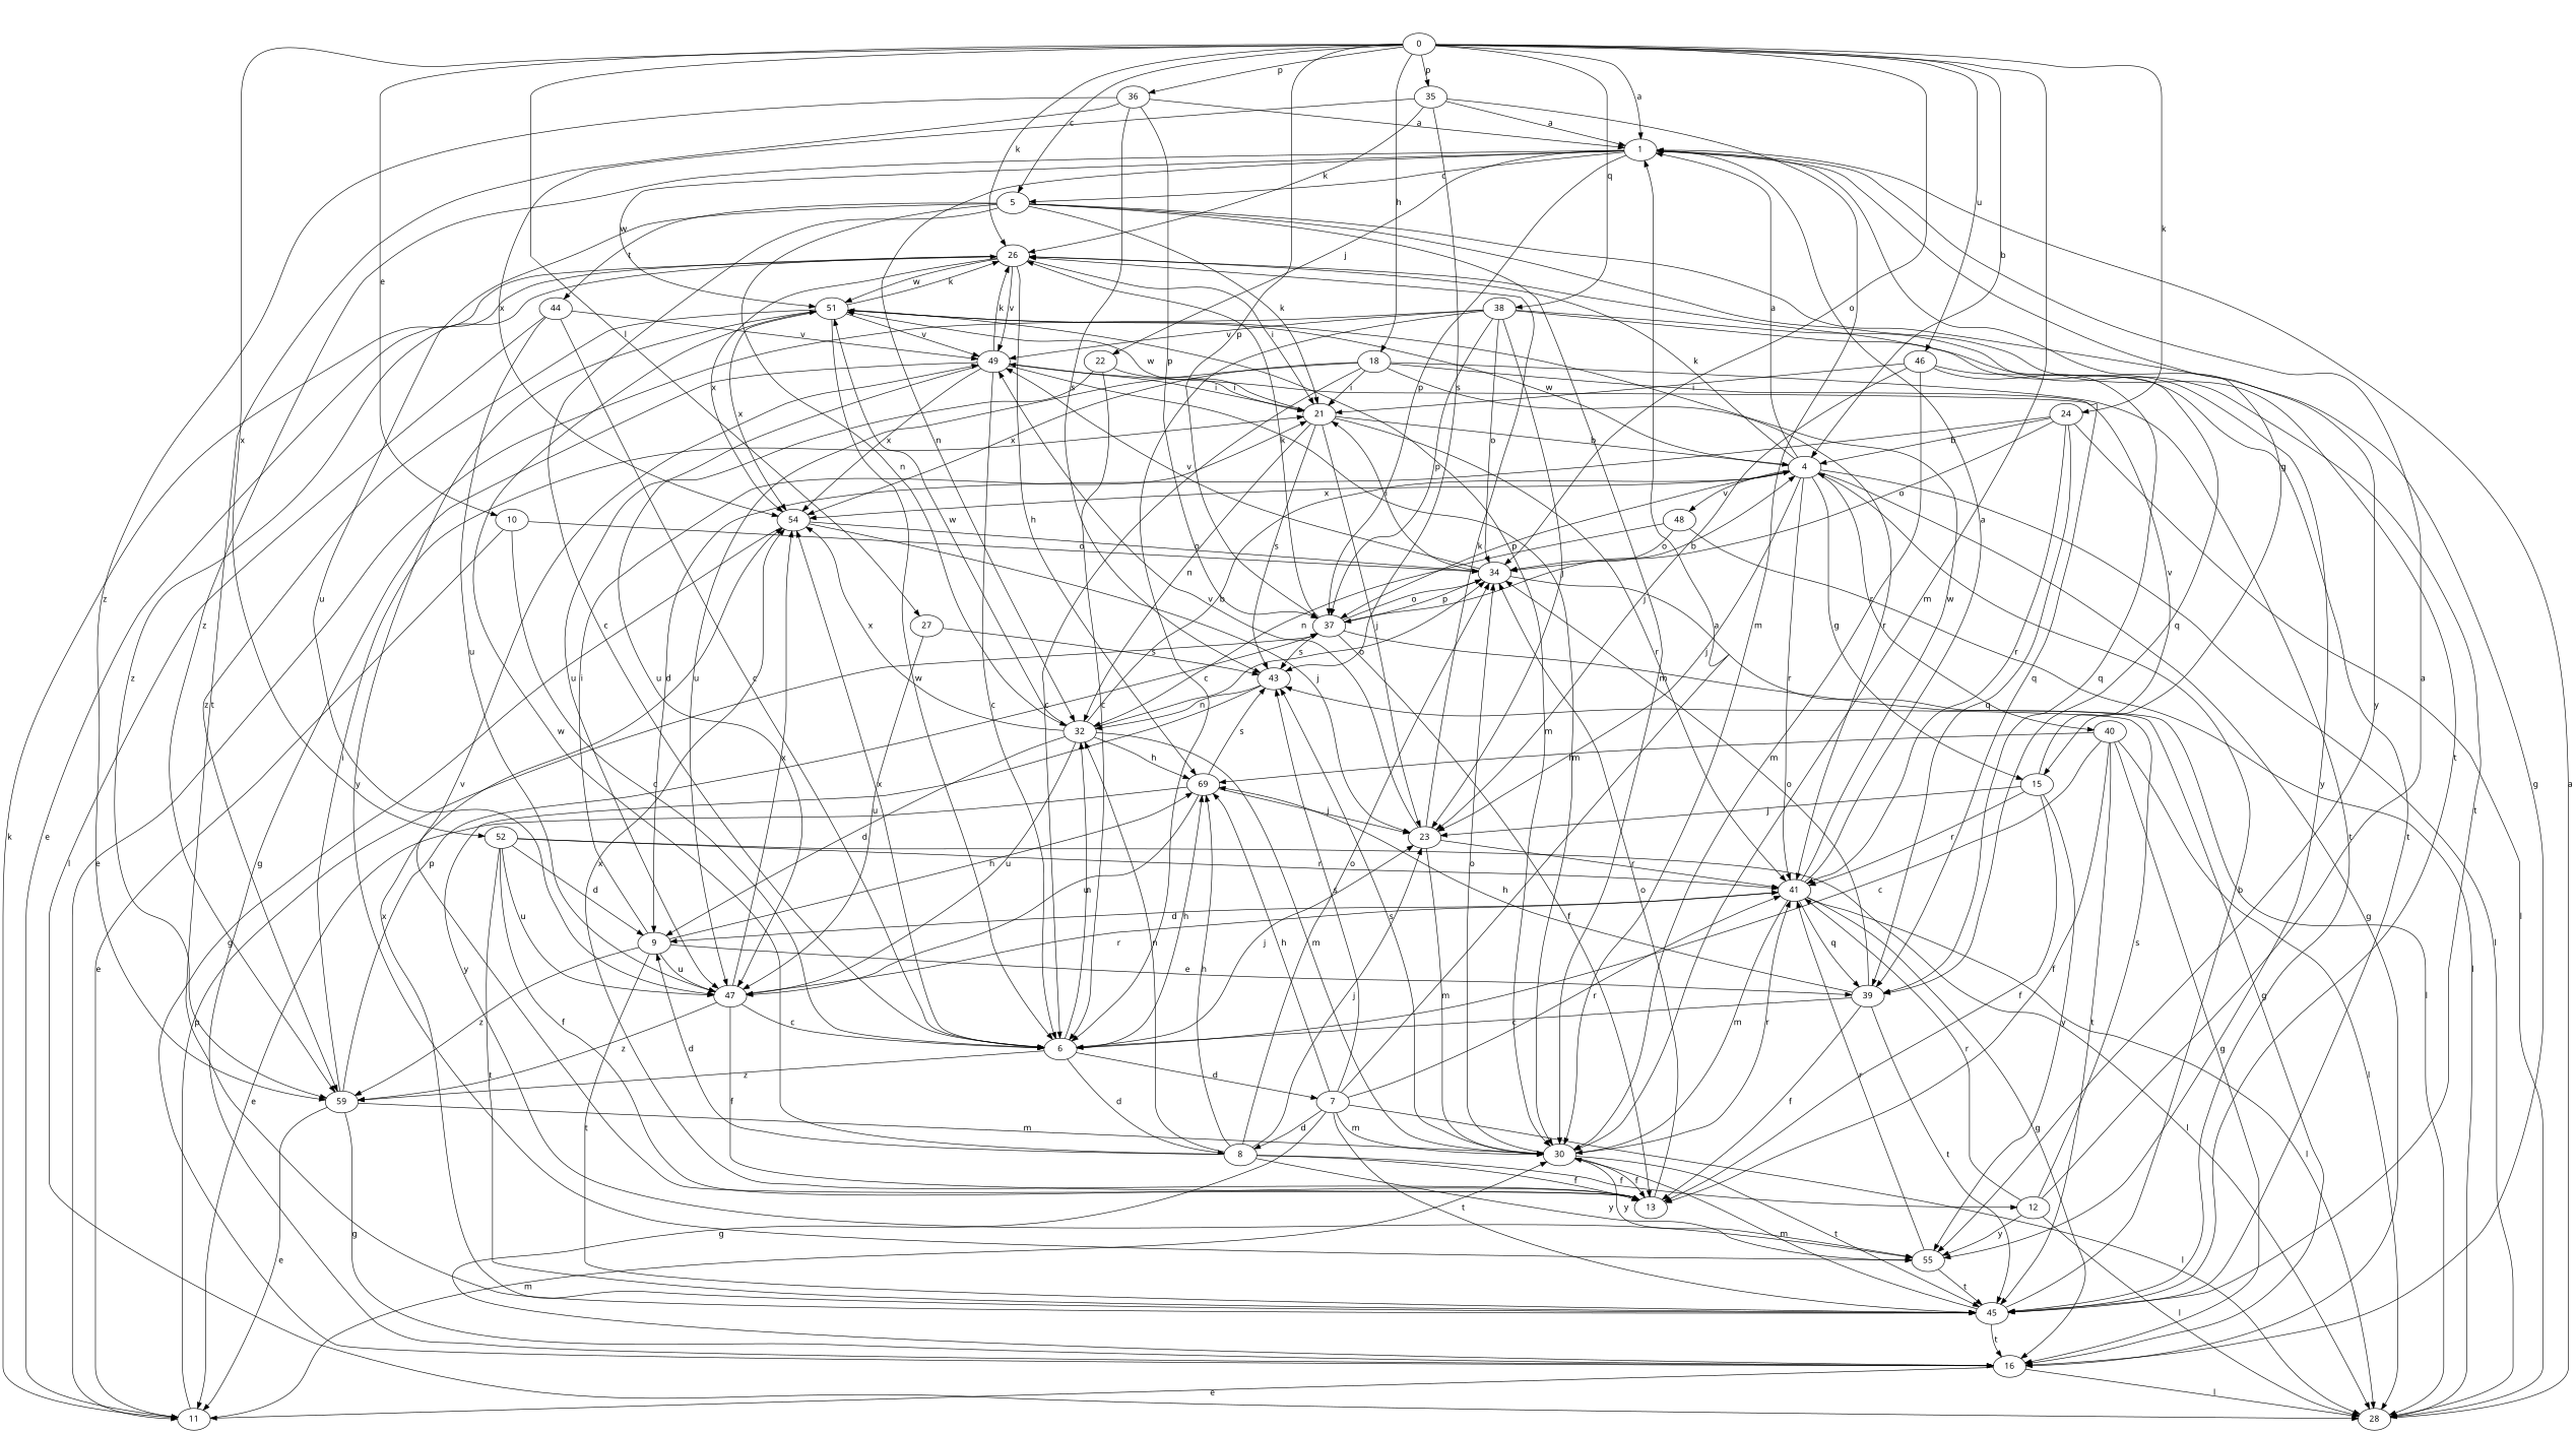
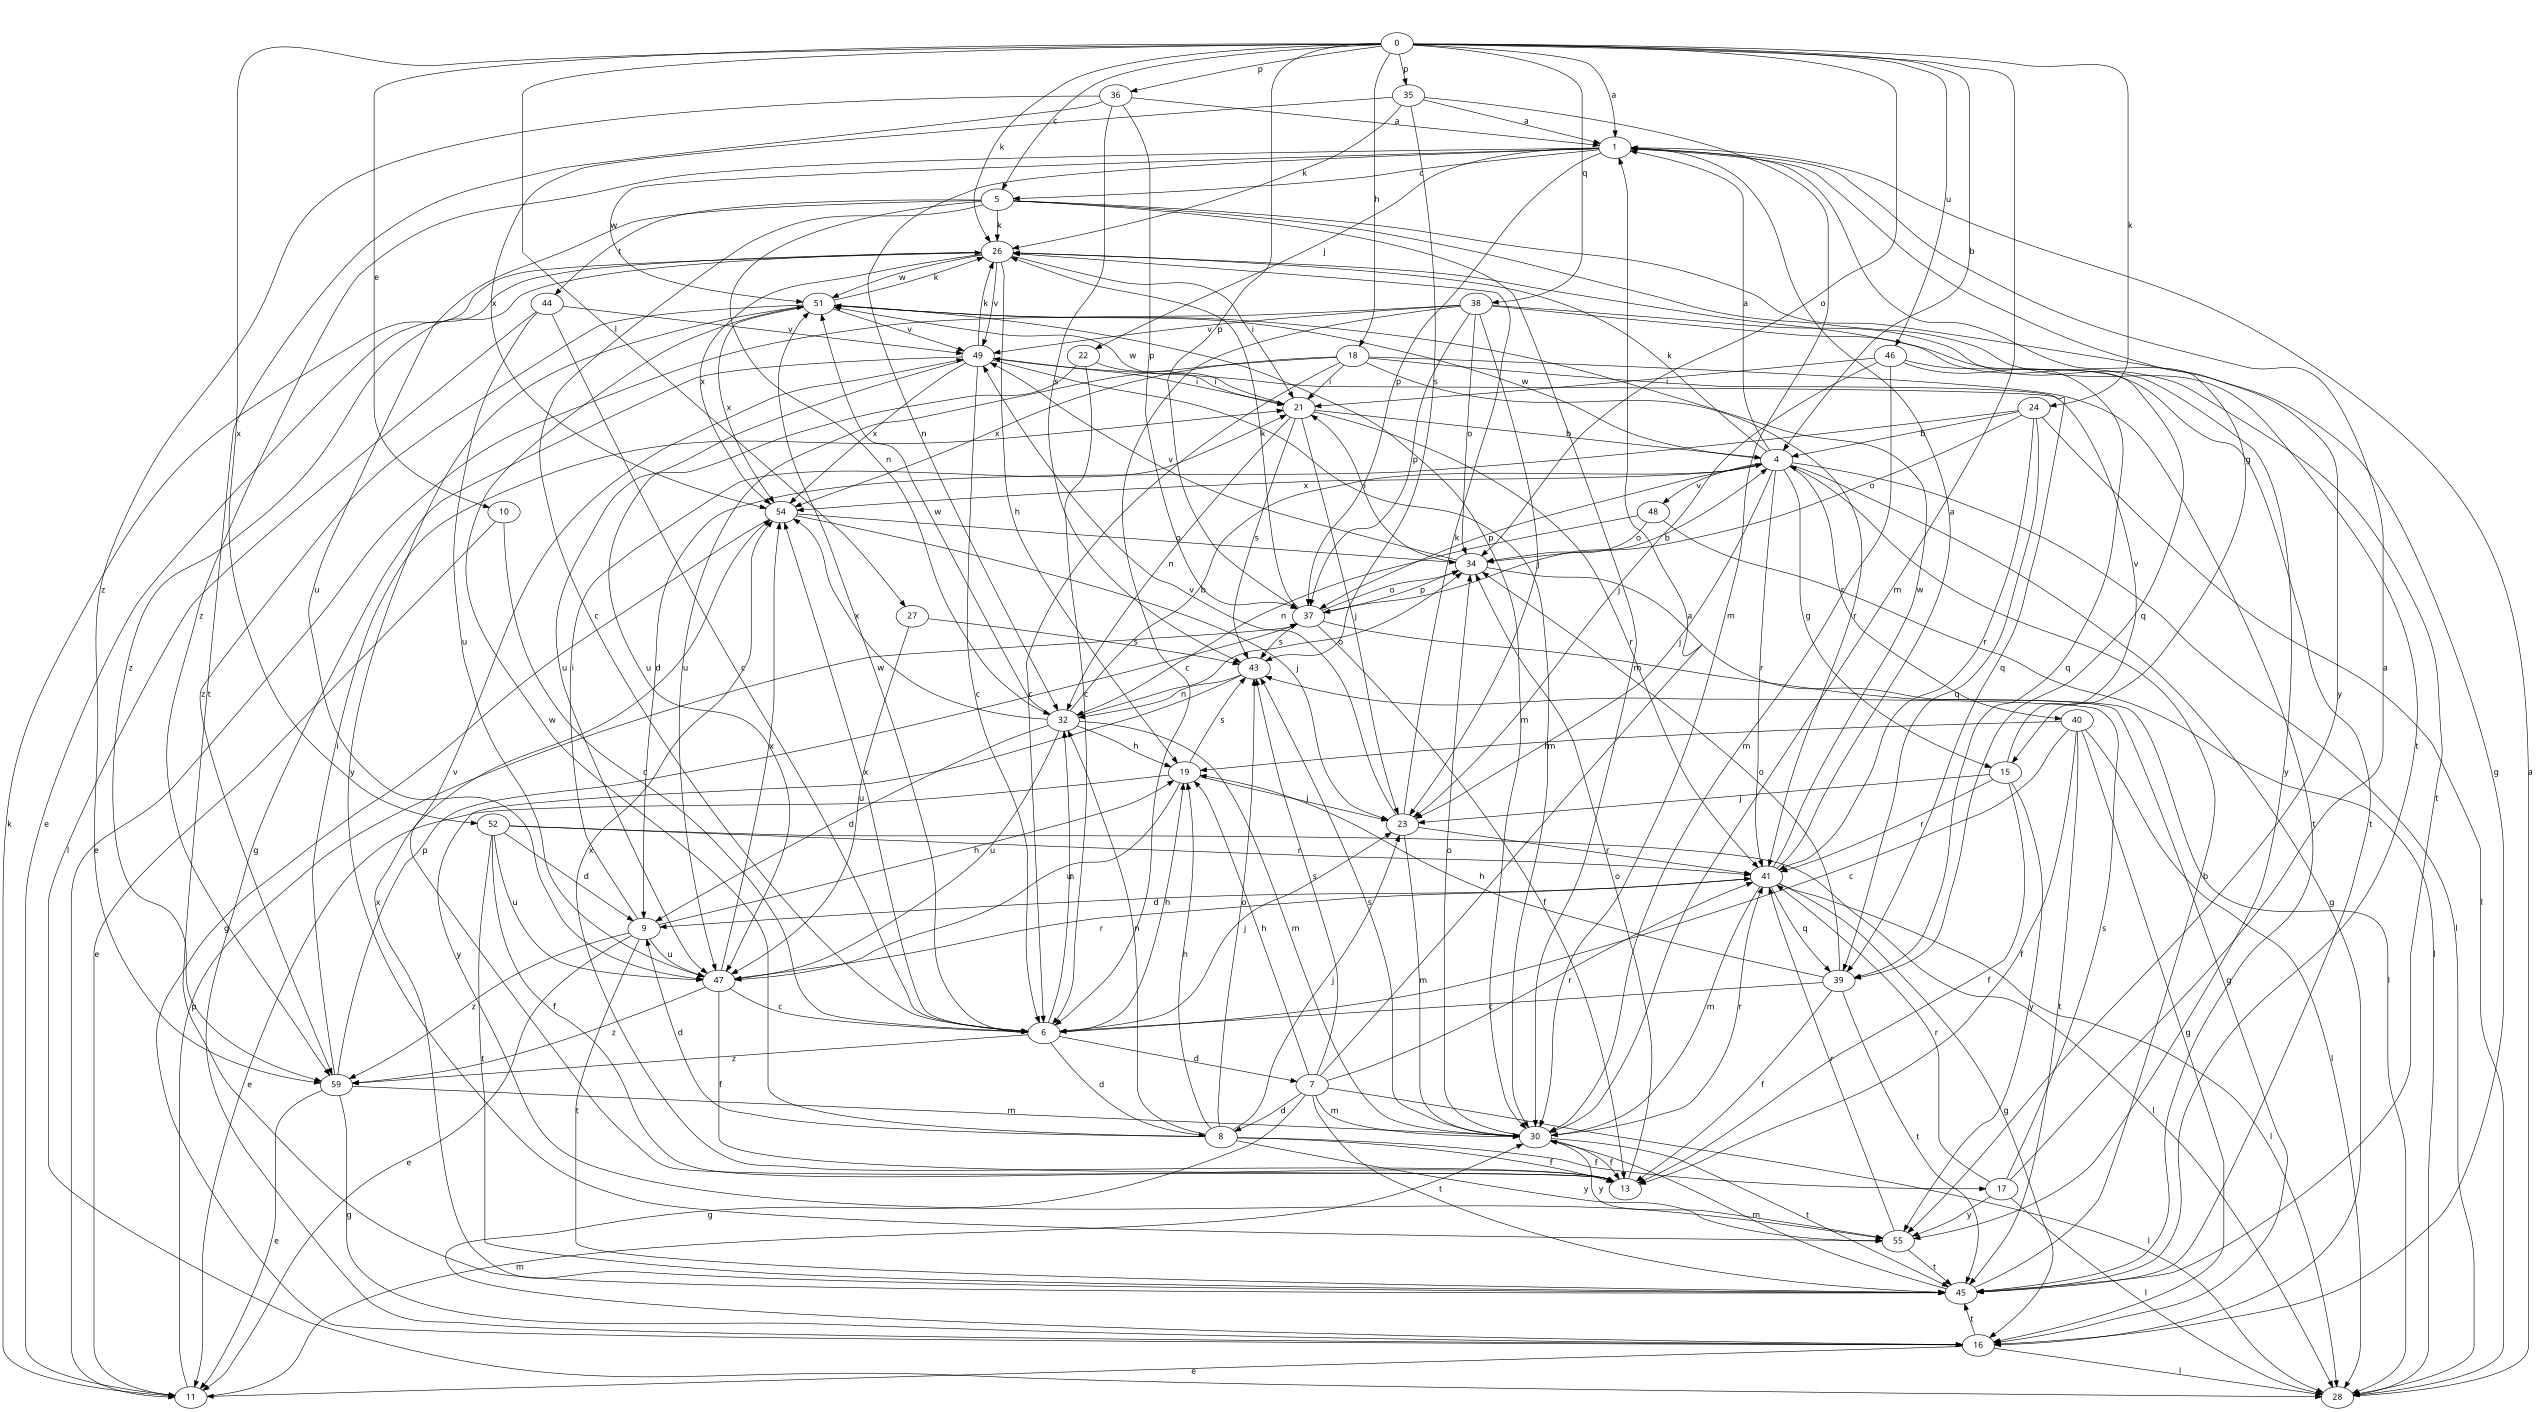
  strict digraph {
    fontname="Noto Sans"
    node [fontname="Noto Sans"]
    edge [fontname="Noto Sans"]
    0
    1
    4
    5
    10
    18
    24
    26
    27
    30
    34
    35
    36
    37
    38
    46
    52
    15
    22
    32
    51
    55
    59
    16
    23
    28
    40
    41
    48
    54
    6
    44
    45
    47
    11
    21
    39
    9
    49
-   19 [label=69]
+   19
    43
    13
    7
    8
-   12
+   12 [label=17]
    0 -> 1 [label=a]
    0 -> 4 [label=b]
    0 -> 5 [label=c]
    0 -> 10 [label=e]
    0 -> 18 [label=h]
    0 -> 24 [label=k]
    0 -> 26 [label=k]
    0 -> 27 [label=l]
    0 -> 30 [label=m]
    0 -> 34 [label=o]
    0 -> 35 [label=p]
    0 -> 36 [label=p]
    0 -> 37 [label=p]
    0 -> 38 [label=q]
    0 -> 46 [label=u]
    0 -> 52 [label=x]
    1 -> 5 [label=c]
    1 -> 37 [label=p]
    1 -> 15 [label=g]
    1 -> 22 [label=j]
    1 -> 32 [label=n]
    1 -> 51 [label=w]
    1 -> 55 [label=y]
    1 -> 59 [label=z]
    4 -> 1 [label=a]
    4 -> 26 [label=k]
    4 -> 37 [label=p]
    4 -> 15 [label=g]
    4 -> 51 [label=w]
    4 -> 16 [label=g]
    4 -> 23 [label=j]
    4 -> 28 [label=l]
    4 -> 40 [label=r]
    4 -> 41 [label=r]
    4 -> 48 [label=v]
    4 -> 54 [label=x]
-   5 -> 21 [label=k]
+   5 -> 26 [label=k]
    5 -> 30 [label=m]
    5 -> 32 [label=n]
    5 -> 16 [label=g]
    5 -> 6 [label=c]
    5 -> 44 [label=t]
    5 -> 45 [label=t]
    5 -> 47 [label=u]
-   10 -> 34 [label=o]
    10 -> 6 [label=c]
    10 -> 11 [label=e]
    18 -> 41 [label=r]
    18 -> 54 [label=x]
    18 -> 6 [label=c]
    18 -> 45 [label=t]
    18 -> 47 [label=u]
    18 -> 21 [label=i]
    18 -> 39 [label=q]
    24 -> 4 [label=b]
    24 -> 34 [label=o]
    24 -> 28 [label=l]
    24 -> 41 [label=r]
    24 -> 39 [label=q]
    24 -> 9 [label=d]
    26 -> 51 [label=w]
    26 -> 59 [label=z]
    26 -> 54 [label=x]
    26 -> 11 [label=e]
    26 -> 21 [label=i]
    26 -> 39 [label=q]
    26 -> 49 [label=v]
    26 -> 19 [label=h]
    27 -> 47 [label=u]
    27 -> 43 [label=s]
    30 -> 34 [label=o]
    30 -> 55 [label=y]
    30 -> 41 [label=r]
    30 -> 45 [label=t]
    30 -> 43 [label=s]
    30 -> 13 [label=f]
    34 -> 37 [label=p]
    34 -> 28 [label=l]
    34 -> 21 [label=i]
    34 -> 49 [label=v]
    35 -> 1 [label=a]
    35 -> 26 [label=k]
    35 -> 30 [label=m]
    35 -> 54 [label=x]
    35 -> 43 [label=s]
    36 -> 1 [label=a]
    36 -> 37 [label=p]
    36 -> 59 [label=z]
    36 -> 45 [label=t]
    36 -> 43 [label=s]
    37 -> 4 [label=b]
    37 -> 26 [label=k]
    37 -> 34 [label=o]
    37 -> 16 [label=g]
    37 -> 43 [label=s]
    37 -> 13 [label=f]
    38 -> 34 [label=o]
    38 -> 37 [label=p]
    38 -> 55 [label=y]
    38 -> 23 [label=j]
    38 -> 6 [label=c]
    38 -> 45 [label=t]
    38 -> 11 [label=e]
    38 -> 49 [label=v]
    46 -> 30 [label=m]
    46 -> 23 [label=j]
    46 -> 45 [label=t]
    46 -> 21 [label=i]
    46 -> 39 [label=q]
    52 -> 28 [label=l]
    52 -> 41 [label=r]
    52 -> 45 [label=t]
    52 -> 47 [label=u]
    52 -> 9 [label=d]
    52 -> 13 [label=f]
    15 -> 55 [label=y]
    15 -> 23 [label=j]
    15 -> 41 [label=r]
    15 -> 49 [label=v]
    15 -> 13 [label=f]
    22 -> 6 [label=c]
    22 -> 47 [label=u]
    22 -> 21 [label=i]
    32 -> 4 [label=b]
    32 -> 30 [label=m]
    32 -> 34 [label=o]
    32 -> 51 [label=w]
    32 -> 54 [label=x]
    32 -> 47 [label=u]
    32 -> 9 [label=d]
    32 -> 19 [label=h]
    51 -> 26 [label=k]
    51 -> 30 [label=m]
    51 -> 55 [label=y]
    51 -> 59 [label=z]
    51 -> 54 [label=x]
    51 -> 49 [label=v]
    55 -> 41 [label=r]
    55 -> 45 [label=t]
    59 -> 30 [label=m]
    59 -> 37 [label=p]
    59 -> 16 [label=g]
    59 -> 11 [label=e]
    59 -> 21 [label=i]
    16 -> 28 [label=l]
-   45 -> 16 [label=t]
+   16 -> 45 [label=t]
    16 -> 11 [label=e]
    23 -> 26 [label=k]
    23 -> 30 [label=m]
    23 -> 41 [label=r]
    23 -> 49 [label=v]
    28 -> 1 [label=a]
    40 -> 16 [label=g]
    40 -> 28 [label=l]
    40 -> 6 [label=c]
    40 -> 45 [label=t]
    40 -> 19 [label=h]
    40 -> 13 [label=f]
    41 -> 1 [label=a]
    41 -> 30 [label=m]
    41 -> 51 [label=w]
    41 -> 16 [label=g]
    41 -> 28 [label=l]
    41 -> 39 [label=q]
    41 -> 9 [label=d]
    48 -> 34 [label=o]
    48 -> 32 [label=n]
    48 -> 28 [label=l]
    54 -> 34 [label=o]
    54 -> 16 [label=g]
    54 -> 23 [label=j]
    6 -> 32 [label=n]
-   51 -> 6 [label=w]
+   6 -> 51 [label=w]
    6 -> 59 [label=z]
    6 -> 23 [label=j]
    6 -> 54 [label=x]
    6 -> 19 [label=h]
    6 -> 7 [label=d]
    6 -> 8 [label=d]
    44 -> 28 [label=l]
    44 -> 6 [label=c]
    44 -> 47 [label=u]
    44 -> 49 [label=v]
    45 -> 4 [label=b]
    45 -> 30 [label=m]
    45 -> 54 [label=x]
    47 -> 59 [label=z]
    47 -> 41 [label=r]
    47 -> 54 [label=x]
    47 -> 6 [label=c]
    47 -> 13 [label=f]
    11 -> 26 [label=k]
    11 -> 30 [label=m]
    11 -> 37 [label=p]
    21 -> 4 [label=b]
    21 -> 32 [label=n]
    21 -> 51 [label=w]
    21 -> 23 [label=j]
    21 -> 41 [label=r]
    21 -> 43 [label=s]
    39 -> 34 [label=o]
    39 -> 6 [label=c]
    39 -> 45 [label=t]
    39 -> 19 [label=h]
    39 -> 13 [label=f]
    9 -> 59 [label=z]
    9 -> 45 [label=t]
    9 -> 47 [label=u]
-   9 -> 39 [label=e]
+   9 -> 11 [label=e]
    9 -> 21 [label=i]
    9 -> 19 [label=h]
    49 -> 26 [label=k]
    49 -> 30 [label=m]
    49 -> 16 [label=g]
    49 -> 54 [label=x]
    49 -> 6 [label=c]
    49 -> 47 [label=u]
    49 -> 21 [label=i]
    19 -> 23 [label=j]
    19 -> 47 [label=u]
    19 -> 11 [label=e]
    19 -> 43 [label=s]
    43 -> 32 [label=n]
    43 -> 55 [label=y]
    13 -> 34 [label=o]
    13 -> 54 [label=x]
    13 -> 49 [label=v]
    7 -> 1 [label=a]
    7 -> 30 [label=m]
    7 -> 16 [label=g]
    7 -> 28 [label=l]
    7 -> 41 [label=r]
    7 -> 45 [label=t]
    7 -> 19 [label=h]
    7 -> 43 [label=s]
    7 -> 8 [label=d]
-   8 -> 34 [label=o]
+   8 -> 43 [label=o]
    8 -> 32 [label=n]
    8 -> 51 [label=w]
    8 -> 55 [label=y]
    8 -> 23 [label=j]
    8 -> 9 [label=d]
    8 -> 19 [label=h]
    8 -> 13 [label=f]
    8 -> 12 [label=f]
    12 -> 1 [label=a]
    12 -> 55 [label=y]
    12 -> 28 [label=l]
    12 -> 41 [label=r]
    12 -> 43 [label=s]
  }
